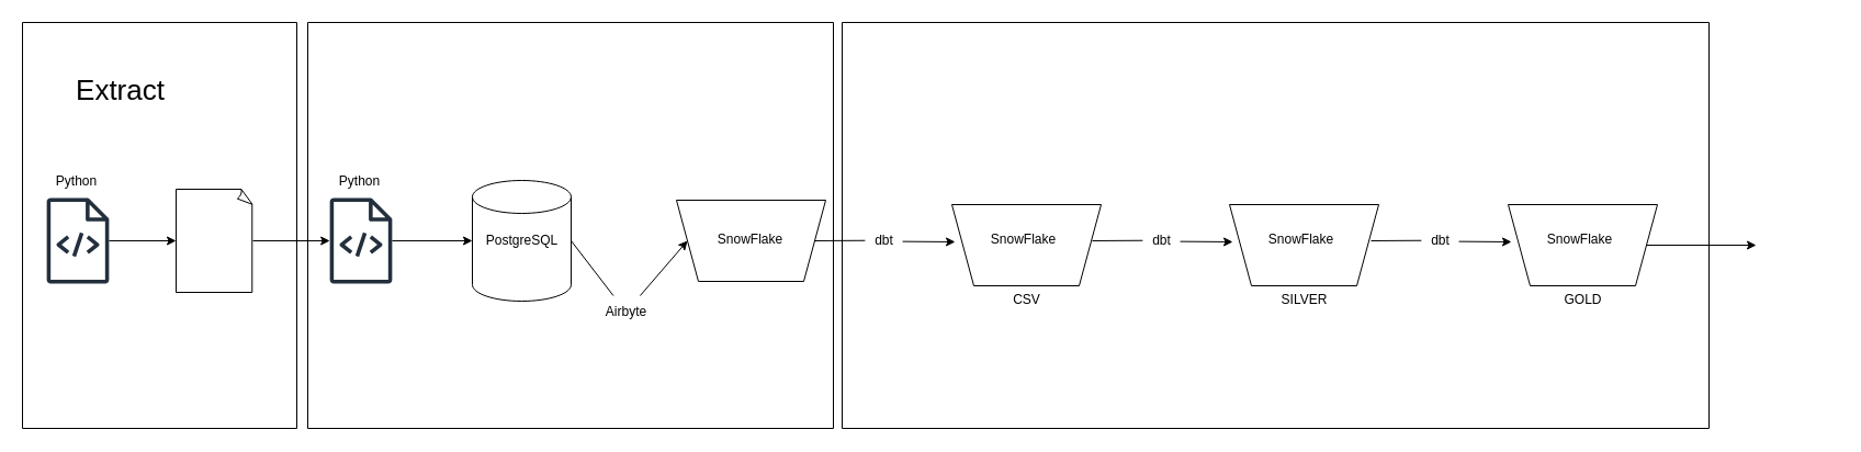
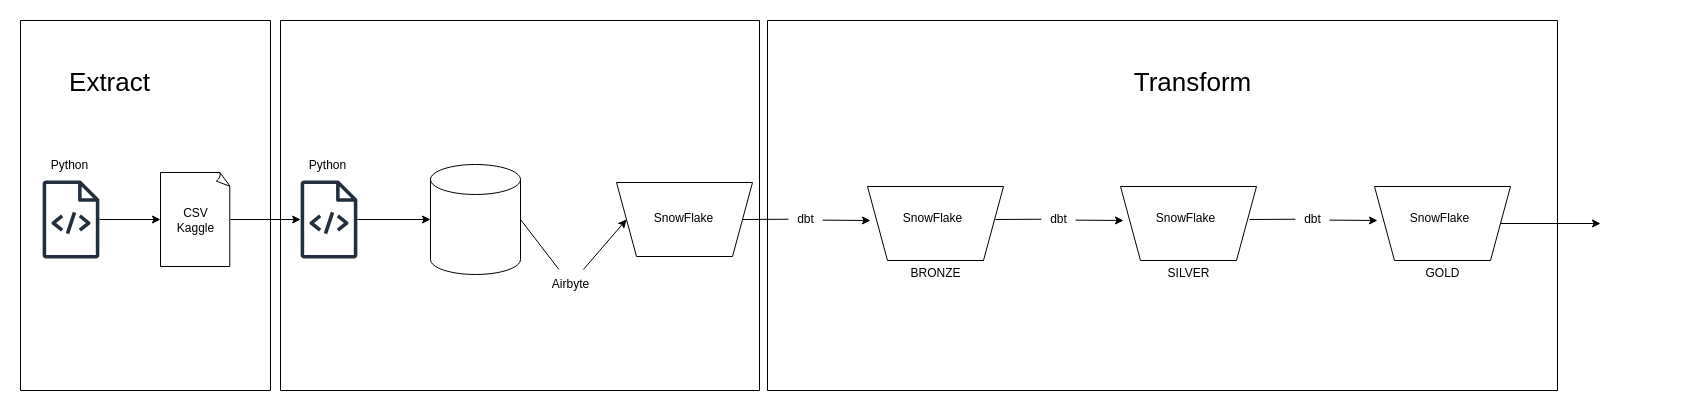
  <mxCell id="0" />
  <mxCell id="1" parent="0" />
  <mxCell id="2" value="" style="shape=cylinder3;whiteSpace=wrap;html=1;boundedLbl=1;backgroundOutline=1;size=15;" parent="1" vertex="1"><mxGeometry x="430" y="164" width="90" height="110" as="geometry" /></mxCell>
  <mxCell id="3" value="" style="edgeStyle=orthogonalEdgeStyle;rounded=0;orthogonalLoop=1;jettySize=auto;html=1;" parent="1" source="4" target="8" edge="1"><mxGeometry relative="1" as="geometry" /></mxCell>
  <mxCell id="4" value="" style="whiteSpace=wrap;html=1;shape=mxgraph.basic.document" parent="1" vertex="1"><mxGeometry x="160" y="172" width="70" height="94" as="geometry" /></mxCell>
  <mxCell id="5" value="" style="edgeStyle=orthogonalEdgeStyle;rounded=0;orthogonalLoop=1;jettySize=auto;html=1;" parent="1" source="6" target="4" edge="1"><mxGeometry relative="1" as="geometry" /></mxCell>
  <mxCell id="6" value="" style="sketch=0;outlineConnect=0;fontColor=#232F3E;gradientColor=none;fillColor=#232F3D;strokeColor=none;dashed=0;verticalLabelPosition=bottom;verticalAlign=top;align=center;html=1;fontSize=12;fontStyle=0;aspect=fixed;pointerEvents=1;shape=mxgraph.aws4.source_code;" parent="1" vertex="1"><mxGeometry x="42" y="180" width="57" height="78" as="geometry" /></mxCell>
  <mxCell id="7" value="" style="edgeStyle=orthogonalEdgeStyle;rounded=0;orthogonalLoop=1;jettySize=auto;html=1;" parent="1" source="8" target="2" edge="1"><mxGeometry relative="1" as="geometry" /></mxCell>
  <mxCell id="8" value="" style="sketch=0;outlineConnect=0;fontColor=#232F3E;gradientColor=none;fillColor=#232F3D;strokeColor=none;dashed=0;verticalLabelPosition=bottom;verticalAlign=top;align=center;html=1;fontSize=12;fontStyle=0;aspect=fixed;pointerEvents=1;shape=mxgraph.aws4.source_code;" parent="1" vertex="1"><mxGeometry x="300" y="180" width="57" height="78" as="geometry" /></mxCell>
  <mxCell id="9" value="" style="shape=trapezoid;perimeter=trapezoidPerimeter;whiteSpace=wrap;html=1;fixedSize=1;rotation=-180;" parent="1" vertex="1"><mxGeometry x="616" y="182" width="136" height="74" as="geometry" /></mxCell>
  <mxCell id="10" value="Python" style="text;html=1;align=center;verticalAlign=middle;resizable=0;points=[];autosize=1;strokeColor=none;fillColor=none;" parent="1" vertex="1"><mxGeometry x="39" y="150" width="60" height="30" as="geometry" /></mxCell>
+ <mxCell id="11" value="CSV&lt;div&gt;Kaggle&lt;/div&gt;" style="text;html=1;align=center;verticalAlign=middle;resizable=0;points=[];autosize=1;strokeColor=none;fillColor=none;" parent="1" vertex="1"><mxGeometry x="167" y="199" width="55" height="41" as="geometry" /></mxCell>
  <mxCell id="12" value="Python" style="text;html=1;align=center;verticalAlign=middle;resizable=0;points=[];autosize=1;strokeColor=none;fillColor=none;" parent="1" vertex="1"><mxGeometry x="297" y="150" width="60" height="30" as="geometry" /></mxCell>
- <mxCell id="13" value="&lt;font&gt;PostgreSQL&lt;/font&gt;" style="text;html=1;align=center;verticalAlign=middle;resizable=0;points=[];autosize=1;strokeColor=none;fillColor=none;" parent="1" vertex="1"><mxGeometry x="430" y="204" width="90" height="30" as="geometry" /></mxCell>
  <mxCell id="14" value="SnowFlake" style="text;html=1;align=center;verticalAlign=middle;resizable=0;points=[];autosize=1;strokeColor=none;fillColor=none;" parent="1" vertex="1"><mxGeometry x="643" y="203" width="80" height="30" as="geometry" /></mxCell>
  <mxCell id="15" value="Airbyte" style="text;html=1;align=center;verticalAlign=middle;resizable=0;points=[];autosize=1;strokeColor=none;fillColor=none;" parent="1" vertex="1"><mxGeometry x="540" y="269" width="60" height="30" as="geometry" /></mxCell>
  <mxCell id="16" value="" style="endArrow=none;html=1;rounded=0;exitX=1;exitY=0.5;exitDx=0;exitDy=0;exitPerimeter=0;" edge="1" parent="1" source="2" target="15"><mxGeometry width="50" height="50" relative="1" as="geometry"><mxPoint x="480" y="150" as="sourcePoint" /><mxPoint x="530" y="100" as="targetPoint" /></mxGeometry></mxCell>
  <mxCell id="17" value="" style="endArrow=classic;html=1;rounded=0;entryX=1;entryY=0.5;entryDx=0;entryDy=0;" edge="1" parent="1" source="15" target="9"><mxGeometry width="50" height="50" relative="1" as="geometry"><mxPoint x="480" y="150" as="sourcePoint" /><mxPoint x="530" y="100" as="targetPoint" /></mxGeometry></mxCell>
  <mxCell id="18" value="" style="image;aspect=fixed;html=1;points=[];align=center;fontSize=12;image=img/lib/azure2/power_platform/PowerBI.svg;" vertex="1" parent="1"><mxGeometry x="1600" y="174" width="73.5" height="98" as="geometry" /></mxCell>
  <mxCell id="19" value="" style="endArrow=none;html=1;rounded=0;exitX=0;exitY=0.5;exitDx=0;exitDy=0;entryX=0.073;entryY=0.508;entryDx=0;entryDy=0;entryPerimeter=0;" edge="1" parent="1" source="9" target="20"><mxGeometry width="50" height="50" relative="1" as="geometry"><mxPoint x="742" y="218" as="sourcePoint" /><mxPoint x="781" y="219" as="targetPoint" /></mxGeometry></mxCell>
  <mxCell id="20" value="dbt" style="text;html=1;align=center;verticalAlign=middle;resizable=0;points=[];autosize=1;strokeColor=none;fillColor=none;" vertex="1" parent="1"><mxGeometry x="785" y="203.5" width="40" height="30" as="geometry" /></mxCell>
  <mxCell id="21" value="" style="shape=trapezoid;perimeter=trapezoidPerimeter;whiteSpace=wrap;html=1;fixedSize=1;rotation=-180;" vertex="1" parent="1"><mxGeometry x="867" y="186" width="136" height="74" as="geometry" /></mxCell>
  <mxCell id="22" value="" style="endArrow=classic;html=1;rounded=0;exitX=0.927;exitY=0.538;exitDx=0;exitDy=0;exitPerimeter=0;" edge="1" parent="1" source="20"><mxGeometry width="50" height="50" relative="1" as="geometry"><mxPoint x="800" y="300" as="sourcePoint" /><mxPoint x="870" y="220" as="targetPoint" /></mxGeometry></mxCell>
  <mxCell id="23" value="SnowFlake" style="text;html=1;align=center;verticalAlign=middle;resizable=0;points=[];autosize=1;strokeColor=none;fillColor=none;" vertex="1" parent="1"><mxGeometry x="892" y="203" width="80" height="30" as="geometry" /></mxCell>
- <mxCell id="24" value="CSV" style="text;html=1;align=center;verticalAlign=middle;resizable=0;points=[];autosize=1;strokeColor=none;fillColor=none;" vertex="1" parent="1"><mxGeometry x="900" y="258" width="70" height="30" as="geometry" /></mxCell>
+ <mxCell id="24" value="BRONZE" style="text;html=1;align=center;verticalAlign=middle;resizable=0;points=[];autosize=1;strokeColor=none;fillColor=none;" vertex="1" parent="1"><mxGeometry x="900" y="258" width="70" height="30" as="geometry" /></mxCell>
  <mxCell id="25" value="" style="endArrow=none;html=1;rounded=0;exitX=0;exitY=0.5;exitDx=0;exitDy=0;entryX=0.073;entryY=0.508;entryDx=0;entryDy=0;entryPerimeter=0;" edge="1" parent="1" target="26"><mxGeometry width="50" height="50" relative="1" as="geometry"><mxPoint x="995" y="219" as="sourcePoint" /><mxPoint x="1034" y="219" as="targetPoint" /></mxGeometry></mxCell>
  <mxCell id="26" value="dbt" style="text;html=1;align=center;verticalAlign=middle;resizable=0;points=[];autosize=1;strokeColor=none;fillColor=none;" vertex="1" parent="1"><mxGeometry x="1038" y="203.5" width="40" height="30" as="geometry" /></mxCell>
  <mxCell id="27" value="" style="shape=trapezoid;perimeter=trapezoidPerimeter;whiteSpace=wrap;html=1;fixedSize=1;rotation=-180;" vertex="1" parent="1"><mxGeometry x="1120" y="186" width="136" height="74" as="geometry" /></mxCell>
  <mxCell id="28" value="" style="endArrow=classic;html=1;rounded=0;exitX=0.927;exitY=0.538;exitDx=0;exitDy=0;exitPerimeter=0;" edge="1" parent="1" source="26"><mxGeometry width="50" height="50" relative="1" as="geometry"><mxPoint x="1053" y="300" as="sourcePoint" /><mxPoint x="1123" y="220" as="targetPoint" /></mxGeometry></mxCell>
  <mxCell id="29" value="SnowFlake" style="text;html=1;align=center;verticalAlign=middle;resizable=0;points=[];autosize=1;strokeColor=none;fillColor=none;" vertex="1" parent="1"><mxGeometry x="1145" y="203" width="80" height="30" as="geometry" /></mxCell>
  <mxCell id="30" value="SILVER" style="text;html=1;align=center;verticalAlign=middle;resizable=0;points=[];autosize=1;strokeColor=none;fillColor=none;" vertex="1" parent="1"><mxGeometry x="1153" y="258" width="70" height="30" as="geometry" /></mxCell>
  <mxCell id="31" value="" style="endArrow=none;html=1;rounded=0;exitX=0;exitY=0.5;exitDx=0;exitDy=0;entryX=0.073;entryY=0.508;entryDx=0;entryDy=0;entryPerimeter=0;" edge="1" parent="1" target="32"><mxGeometry width="50" height="50" relative="1" as="geometry"><mxPoint x="1249" y="219" as="sourcePoint" /><mxPoint x="1288" y="219" as="targetPoint" /></mxGeometry></mxCell>
  <mxCell id="32" value="dbt" style="text;html=1;align=center;verticalAlign=middle;resizable=0;points=[];autosize=1;strokeColor=none;fillColor=none;" vertex="1" parent="1"><mxGeometry x="1292" y="203.5" width="40" height="30" as="geometry" /></mxCell>
  <mxCell id="33" style="edgeStyle=orthogonalEdgeStyle;rounded=0;orthogonalLoop=1;jettySize=auto;html=1;exitX=0;exitY=0.5;exitDx=0;exitDy=0;" edge="1" parent="1" source="34" target="18"><mxGeometry relative="1" as="geometry" /></mxCell>
  <mxCell id="34" value="" style="shape=trapezoid;perimeter=trapezoidPerimeter;whiteSpace=wrap;html=1;fixedSize=1;rotation=-180;" vertex="1" parent="1"><mxGeometry x="1374" y="186" width="136" height="74" as="geometry" /></mxCell>
  <mxCell id="35" value="" style="endArrow=classic;html=1;rounded=0;exitX=0.927;exitY=0.538;exitDx=0;exitDy=0;exitPerimeter=0;" edge="1" parent="1" source="32"><mxGeometry width="50" height="50" relative="1" as="geometry"><mxPoint x="1307" y="300" as="sourcePoint" /><mxPoint x="1377" y="220" as="targetPoint" /></mxGeometry></mxCell>
  <mxCell id="36" value="SnowFlake" style="text;html=1;align=center;verticalAlign=middle;resizable=0;points=[];autosize=1;strokeColor=none;fillColor=none;" vertex="1" parent="1"><mxGeometry x="1399" y="203" width="80" height="30" as="geometry" /></mxCell>
  <mxCell id="37" value="GOLD" style="text;html=1;align=center;verticalAlign=middle;resizable=0;points=[];autosize=1;strokeColor=none;fillColor=none;" vertex="1" parent="1"><mxGeometry x="1412" y="258" width="60" height="30" as="geometry" /></mxCell>
  <mxCell id="38" value="" style="swimlane;startSize=0;" vertex="1" parent="1"><mxGeometry x="20" y="20" width="250" height="370" as="geometry" /></mxCell>
  <mxCell id="39" value="&lt;font style=&quot;font-size: 26px;&quot;&gt;Extract&lt;/font&gt;" style="text;html=1;align=center;verticalAlign=middle;resizable=0;points=[];autosize=1;strokeColor=none;fillColor=none;" vertex="1" parent="38"><mxGeometry x="39" y="42" width="100" height="40" as="geometry" /></mxCell>
  <mxCell id="40" value="" style="swimlane;startSize=0;" vertex="1" parent="1"><mxGeometry x="280" y="20" width="479" height="370" as="geometry" /></mxCell>
  <mxCell id="41" value="" style="swimlane;startSize=0;" vertex="1" parent="1"><mxGeometry x="767" y="20" width="790" height="370" as="geometry" /></mxCell>
+ <mxCell id="42" value="&lt;font style=&quot;font-size: 26px;&quot;&gt;Transform&lt;/font&gt;" style="text;html=1;align=center;verticalAlign=middle;resizable=0;points=[];autosize=1;strokeColor=none;fillColor=none;" vertex="1" parent="41"><mxGeometry x="355" y="42" width="140" height="40" as="geometry" /></mxCell>
